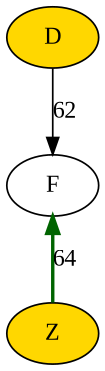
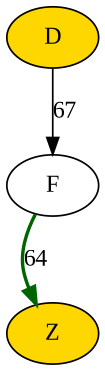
  digraph {
    fontname="Liberation Serif"
    rankdir=TB
    node [fillcolor=gold fontname="Liberation Serif" style=filled]
    edge [fontname="Liberation Serif"]
    F [fillcolor=white]
    D
    Z
-   Z -> F [color=darkgreen label=64 style=bold]
-   D -> F [color=black label=62 style=solid]
+   F -> Z [color=darkgreen label=64 style=bold]
+   D -> F [color=black label=67 style=solid]
  }
